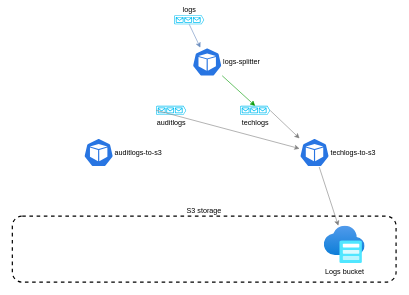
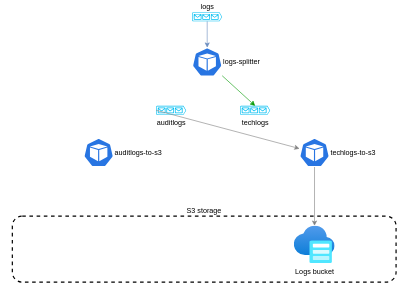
  <mxCell id="0" />
  <mxCell id="1" parent="0" />
- <mxCell id="2" value="logs" style="verticalLabelPosition=top;html=1;verticalAlign=bottom;align=center;strokeColor=none;fillColor=#00BEF2;shape=mxgraph.azure.queue_generic;pointerEvents=1;labelPosition=center;" vertex="1" parent="1"><mxGeometry x="290" y="25" width="50" height="15" as="geometry" /></mxCell>
+ <mxCell id="2" value="logs" style="verticalLabelPosition=top;html=1;verticalAlign=bottom;align=center;strokeColor=none;fillColor=#00BEF2;shape=mxgraph.azure.queue_generic;pointerEvents=1;labelPosition=center;" vertex="1" parent="1"><mxGeometry x="320" y="20" width="50" height="15" as="geometry" /></mxCell>
  <mxCell id="3" value="auditlogs" style="verticalLabelPosition=bottom;html=1;verticalAlign=top;align=center;strokeColor=none;fillColor=#00BEF2;shape=mxgraph.azure.queue_generic;pointerEvents=1;" vertex="1" parent="1"><mxGeometry x="260" y="176" width="50" height="15" as="geometry" /></mxCell>
- <mxCell id="4" value="Logs bucket" style="aspect=fixed;html=1;points=[];align=center;image;fontSize=12;image=img/lib/azure2/storage/Azure_HCP_Cache.svg;hachureGap=4;pointerEvents=0;dashed=1;strokeColor=#66CC00;strokeWidth=2;fillColor=none;" vertex="1" parent="1"><mxGeometry x="540" y="376" width="68" height="63" as="geometry" /></mxCell>
+ <mxCell id="4" value="Logs bucket" style="aspect=fixed;html=1;points=[];align=center;image;fontSize=12;image=img/lib/azure2/storage/Azure_HCP_Cache.svg;hachureGap=4;pointerEvents=0;dashed=1;strokeColor=#66CC00;strokeWidth=2;fillColor=none;" vertex="1" parent="1"><mxGeometry x="490" y="376" width="68" height="63" as="geometry" /></mxCell>
  <mxCell id="5" value="logs-splitter" style="sketch=0;html=1;dashed=0;whitespace=wrap;fillColor=#2875E2;strokeColor=#ffffff;points=[[0.005,0.63,0],[0.1,0.2,0],[0.9,0.2,0],[0.5,0,0],[0.995,0.63,0],[0.72,0.99,0],[0.5,1,0],[0.28,0.99,0]];shape=mxgraph.kubernetes.icon;prIcon=pod;labelPosition=right;verticalLabelPosition=middle;align=left;verticalAlign=middle;horizontal=1;" vertex="1" parent="1"><mxGeometry x="320" y="79" width="50" height="48" as="geometry" /></mxCell>
  <mxCell id="6" value="" style="endArrow=classic;html=1;rounded=0;strokeColor=#6c8ebf;exitX=0.5;exitY=1;exitDx=0;exitDy=0;exitPerimeter=0;fillColor=#dae8fc;" edge="1" parent="1" source="2" target="5"><mxGeometry width="50" height="50" relative="1" as="geometry"><mxPoint x="60" y="136" as="sourcePoint" /><mxPoint x="280" y="136" as="targetPoint" /></mxGeometry></mxCell>
  <mxCell id="7" value="techlogs" style="verticalLabelPosition=bottom;html=1;verticalAlign=top;align=center;strokeColor=none;fillColor=#00BEF2;shape=mxgraph.azure.queue_generic;pointerEvents=1;" vertex="1" parent="1"><mxGeometry x="400" y="176" width="50" height="15" as="geometry" /></mxCell>
  <mxCell id="8" value="" style="endArrow=classic;html=1;rounded=0;strokeColor=#009900;entryX=0.5;entryY=0;entryDx=0;entryDy=0;entryPerimeter=0;" edge="1" parent="1" source="5" target="7"><mxGeometry width="50" height="50" relative="1" as="geometry"><mxPoint x="370" y="22.79" as="sourcePoint" /><mxPoint x="440" y="22.679" as="targetPoint" /></mxGeometry></mxCell>
  <mxCell id="9" value="auditlogs-to-s3" style="sketch=0;html=1;dashed=0;whitespace=wrap;fillColor=#2875E2;strokeColor=#ffffff;points=[[0.005,0.63,0],[0.1,0.2,0],[0.9,0.2,0],[0.5,0,0],[0.995,0.63,0],[0.72,0.99,0],[0.5,1,0],[0.28,0.99,0]];shape=mxgraph.kubernetes.icon;prIcon=pod;labelPosition=right;verticalLabelPosition=middle;align=left;verticalAlign=middle;horizontal=1;" vertex="1" parent="1"><mxGeometry x="139" y="230" width="50" height="48" as="geometry" /></mxCell>
  <mxCell id="10" value="" style="endArrow=classic;html=1;rounded=0;strokeColor=#808080;exitX=0;exitY=0.5;exitDx=0;exitDy=0;exitPerimeter=0;" edge="1" parent="1" source="3" target="11"><mxGeometry width="50" height="50" relative="1" as="geometry"><mxPoint x="-90" y="50" as="sourcePoint" /><mxPoint x="-40" y="0" as="targetPoint" /></mxGeometry></mxCell>
  <mxCell id="11" value="techlogs-to-s3" style="sketch=0;html=1;dashed=0;whitespace=wrap;fillColor=#2875E2;strokeColor=#ffffff;points=[[0.005,0.63,0],[0.1,0.2,0],[0.9,0.2,0],[0.5,0,0],[0.995,0.63,0],[0.72,0.99,0],[0.5,1,0],[0.28,0.99,0]];shape=mxgraph.kubernetes.icon;prIcon=pod;labelPosition=right;verticalLabelPosition=middle;align=left;verticalAlign=middle;horizontal=1;" vertex="1" parent="1"><mxGeometry x="499" y="230" width="50" height="48" as="geometry" /></mxCell>
  <mxCell id="12" value="" style="endArrow=classic;html=1;rounded=0;strokeColor=#808080;" edge="1" parent="1" source="11" target="4"><mxGeometry width="50" height="50" relative="1" as="geometry"><mxPoint x="833" y="240" as="sourcePoint" /><mxPoint x="883" y="190" as="targetPoint" /></mxGeometry></mxCell>
- <mxCell id="13" value="" style="endArrow=classic;html=1;rounded=0;strokeColor=#808080;exitX=1;exitY=0.51;exitDx=0;exitDy=0;exitPerimeter=0;" edge="1" parent="1" source="7" target="11"><mxGeometry width="50" height="50" relative="1" as="geometry"><mxPoint x="410" y="260" as="sourcePoint" /><mxPoint x="460" y="210" as="targetPoint" /></mxGeometry></mxCell>
  <mxCell id="14" value="S3 storage" style="rounded=1;whiteSpace=wrap;html=1;labelBackgroundColor=none;dashed=1;fillColor=none;strokeWidth=2;labelPosition=center;verticalLabelPosition=top;align=center;verticalAlign=bottom;" vertex="1" parent="1"><mxGeometry x="20" y="360" width="640" height="110" as="geometry" /></mxCell>
